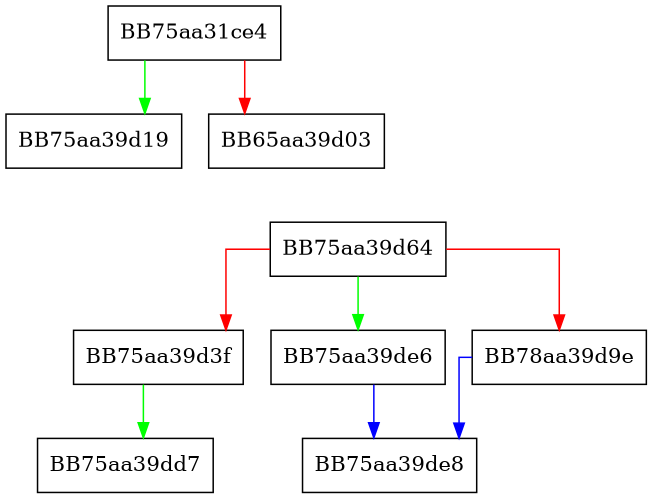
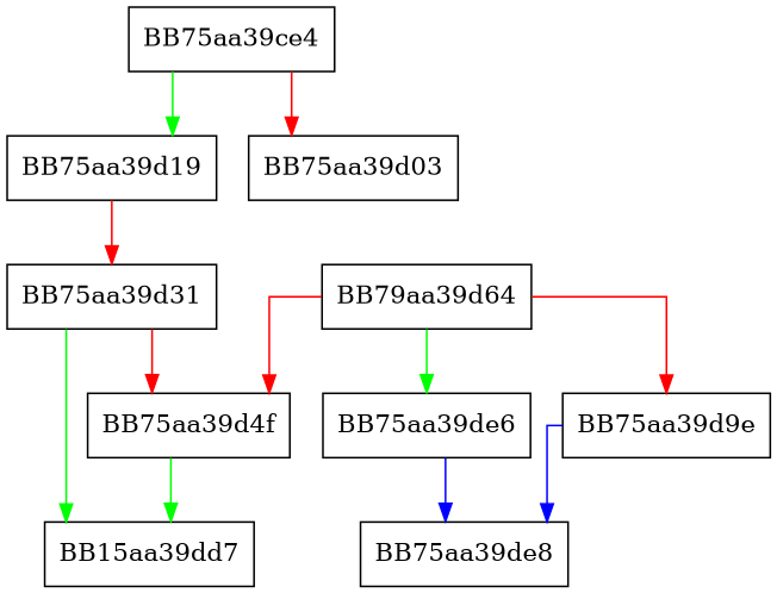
  digraph {
    splines=ortho
    node [shape=box]
    edge [color=red]
-   BB75aa39ce4 [label=BB75aa31ce4]
+   BB75aa39ce4
    BB75aa39d19
-   BB75aa39d03 [label=BB65aa39d03]
+   BB75aa39d03
+   BB75aa39d31
    BB75aa39de6
    BB75aa39de8
-   BB75aa39dd7
-   BB75aa39d3f
-   BB75aa39d64
-   BB75aa39d9e [label=BB78aa39d9e]
+   BB75aa39dd7 [label=BB15aa39dd7]
+   BB75aa39d3f [label=BB75aa39d4f]
+   BB75aa39d64 [label=BB79aa39d64]
+   BB75aa39d9e
    BB75aa39ce4 -> BB75aa39d19 [color=green]
    BB75aa39ce4 -> BB75aa39d03
+   BB75aa39d19 -> BB75aa39d31
+   BB75aa39d31 -> BB75aa39dd7 [color=green]
+   BB75aa39d31 -> BB75aa39d3f
    BB75aa39de6 -> BB75aa39de8 [color=blue]
    BB75aa39d3f -> BB75aa39dd7 [color=green]
    BB75aa39d64 -> BB75aa39de6 [color=green]
    BB75aa39d64 -> BB75aa39d3f
    BB75aa39d64 -> BB75aa39d9e
    BB75aa39d9e -> BB75aa39de8 [color=blue]
  }
